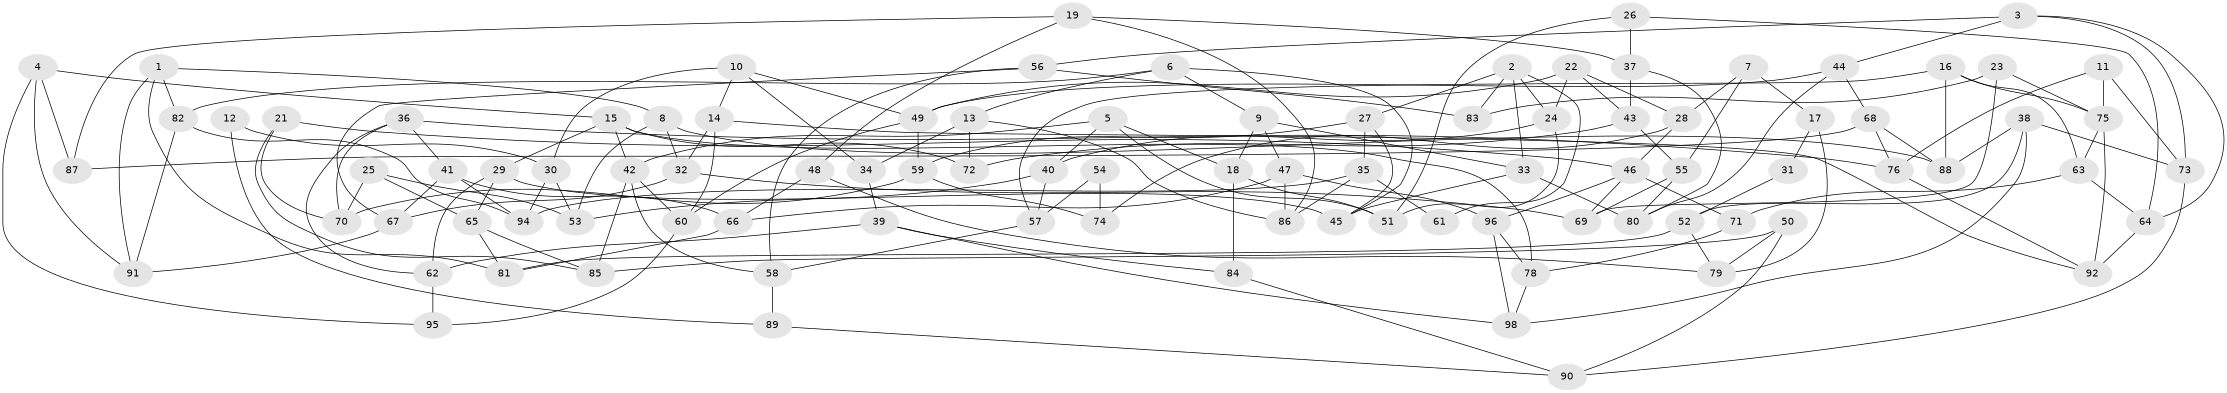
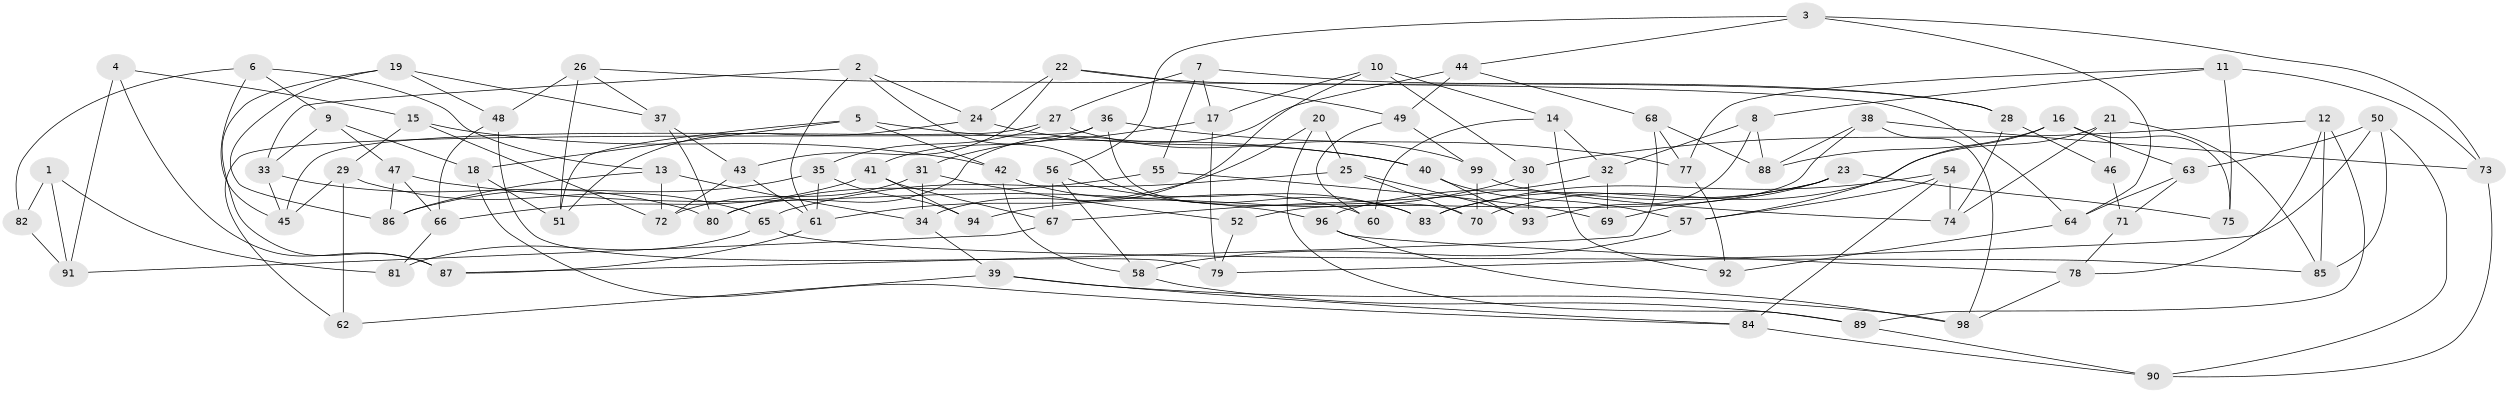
  graph {
    fontname="DejaVu Sans"
    node [color=gray90 fontname="DejaVu Sans" style=filled]
    edge [fontname="DejaVu Sans"]
    1
    8
    81
    82
    91
    32
-   53
+   53 [label=93]
    88
    94
    2
    24
    33
    61
    83
    40
    51
    45
    80
    87
    3
    44
    56
    64
    73
    49
    68
    67
    58
    92
    90
    4
    15
-   95
    42
    72
    29
    5
    18
    84
    57
    60
    6
    9
    13
    47
    34
    86
    7
    17
    27
    28
    55
    31
    79
    35
-   59
+   59 [label=99]
    46
    74
    69
    n60 [label=96]
    66
    10
    14
    30
    39
    11
    75
-   77 [label=76]
+   77
    71
    78
    12
    85
    89
    n74 [label=98]
    65
    62
    16
    63
    52
    19
    37
    48
    43
+   20
    25
    70
    21
    22
    23
    26
    36
    41
    38
    50
    54
-   1 -- 8
+   11 -- 8
    1 -- 81
    1 -- 82
    1 -- 91
    8 -- 32
    8 -- 53
    8 -- 88
    82 -- 91
-   82 -- 94
    32 -- 67
    32 -- 69
    2 -- 24
    2 -- 33
    2 -- 61
    2 -- 83
    24 -- 40
    24 -- 51
    33 -- 45
    33 -- 80
+   61 -- 87
    40 -- 53
    40 -- 57
    3 -- 44
    3 -- 56
    3 -- 64
    3 -- 73
    44 -- 80
    44 -- 49
    44 -- 68
    56 -- 83
    56 -- 67
    56 -- 58
    64 -- 92
    73 -- 90
    49 -- 60
    49 -- 59
    68 -- 88
    68 -- 87
    68 -- 77
    67 -- 91
    58 -- 89
    4 -- 91
    4 -- 87
    4 -- 15
-   4 -- 95
    15 -- 42
    15 -- 72
    15 -- 29
    42 -- 58
    42 -- 60
    29 -- 45
    29 -- 65
    29 -- 62
    5 -- 40
    5 -- 51
    5 -- 42
    5 -- 18
    18 -- 51
    18 -- 84
    84 -- 90
    57 -- 58
-   60 -- 95
    6 -- 82
    6 -- 45
    6 -- 9
    6 -- 13
    9 -- 33
    9 -- 18
    9 -- 47
    13 -- 72
    13 -- 34
    13 -- 86
    47 -- 86
    47 -- n60
    47 -- 66
    34 -- 39
    7 -- 17
-   2 -- 27
+   7 -- 27
    7 -- 28
    7 -- 55
    17 -- 31
    17 -- 79
    27 -- 45
    27 -- 35
    27 -- 59
    28 -- 46
    28 -- 74
    55 -- 80
    55 -- 69
+   31 -- 72
+   31 -- 34
    31 -- 52
    35 -- 94
    35 -- 61
    35 -- 86
    59 -- 74
    59 -- 70
-   46 -- 69
    46 -- 71
    n60 -- 78
    n60 -- n74
    66 -- 81
    10 -- 34
-   10 -- 49
+   10 -- 17
    10 -- 14
    10 -- 30
    14 -- 32
    14 -- 92
    14 -- 60
    30 -- 53
    30 -- 94
    39 -- 84
    39 -- n74
    39 -- 62
    11 -- 73
    11 -- 75
    11 -- 77
-   75 -- 92
    77 -- 92
    71 -- 78
    78 -- n74
    12 -- 30
-   15 -- 78
-   42 -- 85
+   12 -- 78
+   12 -- 85
    12 -- 89
    89 -- 90
    65 -- 81
    65 -- 85
-   62 -- 95
    16 -- 88
    16 -- 57
    16 -- 75
    16 -- 63
    63 -- 64
    63 -- 71
-   52 -- 81
    52 -- 79
    19 -- 87
    19 -- 86
    19 -- 37
    19 -- 48
    37 -- 80
    37 -- 43
    48 -- 79
    48 -- 66
    43 -- 72
-   43 -- 55
+   43 -- 61
+   20 -- 61
+   20 -- 89
+   20 -- 25
    25 -- 53
    25 -- 65
    25 -- 70
    21 -- 46
+   21 -- 74
    21 -- 85
    21 -- 70
    22 -- 24
    22 -- 49
    22 -- 28
    22 -- 43
    23 -- 83
    23 -- 69
-   46 -- n60
+   23 -- n60
    23 -- 75
    26 -- 51
    26 -- 64
    26 -- 37
+   26 -- 48
    36 -- 77
    36 -- 62
    36 -- 70
    36 -- 41
    41 -- 94
    41 -- 67
    41 -- 66
    38 -- 88
    38 -- 73
    38 -- n74
    38 -- 52
    50 -- 90
    50 -- 79
    50 -- 85
-   75 -- 63
+   50 -- 63
+   54 -- 83
+   54 -- 84
    54 -- 57
    54 -- 74
  }
